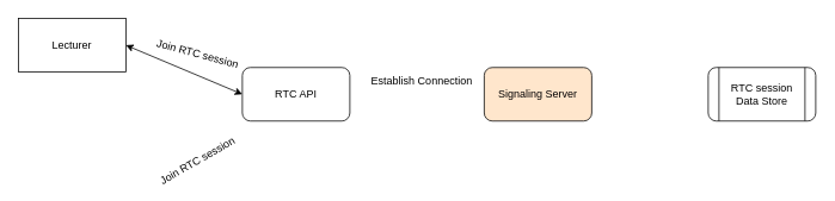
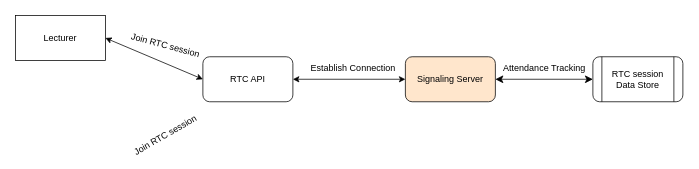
  <mxCell id="0" />
  <mxCell id="1" parent="0" />
  <mxCell id="2" value="Lecturer" style="rounded=0;whiteSpace=wrap;html=1;" vertex="1" parent="1"><mxGeometry x="20" y="20" width="120" height="60" as="geometry" /></mxCell>
  <mxCell id="3" value="RTC API" style="rounded=1;whiteSpace=wrap;html=1;" vertex="1" parent="1"><mxGeometry x="270" y="75" width="120" height="60" as="geometry" /></mxCell>
  <mxCell id="4" value="Signaling Server" style="whiteSpace=wrap;html=1;rounded=1;fillColor=#ffe6cc;" vertex="1" parent="1"><mxGeometry x="540" y="75" width="120" height="60" as="geometry" /></mxCell>
  <mxCell id="5" value="RTC session Data Store" style="shape=process;whiteSpace=wrap;html=1;backgroundOutline=1;rounded=1;" vertex="1" parent="1"><mxGeometry x="790" y="75" width="120" height="60" as="geometry" /></mxCell>
  <mxCell id="6" value="" style="endArrow=classic;startArrow=classic;html=1;rounded=0;exitX=1;exitY=0.5;exitDx=0;exitDy=0;entryX=0;entryY=0.5;entryDx=0;entryDy=0;" edge="1" parent="1" source="2" target="3"><mxGeometry width="50" height="50" relative="1" as="geometry"><mxPoint x="150" y="135" as="sourcePoint" /><mxPoint x="287" y="129" as="targetPoint" /></mxGeometry></mxCell>
+ <mxCell id="7" value="" style="endArrow=classic;startArrow=classic;html=1;rounded=0;exitX=1;exitY=0.5;exitDx=0;exitDy=0;entryX=0;entryY=0.5;entryDx=0;entryDy=0;" edge="1" parent="1" source="3" target="4"><mxGeometry width="50" height="50" relative="1" as="geometry"><mxPoint x="390" y="108" as="sourcePoint" /><mxPoint x="527" y="102" as="targetPoint" /></mxGeometry></mxCell>
+ <mxCell id="8" value="" style="edgeStyle=none;orthogonalLoop=1;jettySize=auto;html=1;endArrow=classic;startArrow=classic;endSize=8;startSize=8;rounded=0;entryX=0;entryY=0.5;entryDx=0;entryDy=0;exitX=1;exitY=0.5;exitDx=0;exitDy=0;" edge="1" parent="1" source="4" target="5"><mxGeometry width="100" relative="1" as="geometry"><mxPoint x="610" y="105" as="sourcePoint" /><mxPoint x="710" y="105" as="targetPoint" /><Array as="points" /></mxGeometry></mxCell>
  <mxCell id="9" value="Join RTC session" style="text;html=1;align=center;verticalAlign=middle;resizable=0;points=[];autosize=1;strokeColor=none;fillColor=none;rotation=15;" vertex="1" parent="1"><mxGeometry x="160" y="45" width="120" height="30" as="geometry" /></mxCell>
  <mxCell id="10" value="Join RTC session" style="text;html=1;align=center;verticalAlign=middle;resizable=0;points=[];autosize=1;strokeColor=none;fillColor=none;rotation=-30;" vertex="1" parent="1"><mxGeometry x="160" y="165" width="120" height="30" as="geometry" /></mxCell>
  <mxCell id="11" value="Establish Connection" style="text;html=1;align=center;verticalAlign=middle;resizable=0;points=[];autosize=1;strokeColor=none;fillColor=none;" vertex="1" parent="1"><mxGeometry x="400" y="75" width="140" height="30" as="geometry" /></mxCell>
+ <mxCell id="12" value="Attendance Tracking" style="text;html=1;align=center;verticalAlign=middle;resizable=0;points=[];autosize=1;strokeColor=none;fillColor=none;" vertex="1" parent="1"><mxGeometry x="660" y="75" width="130" height="30" as="geometry" /></mxCell>
